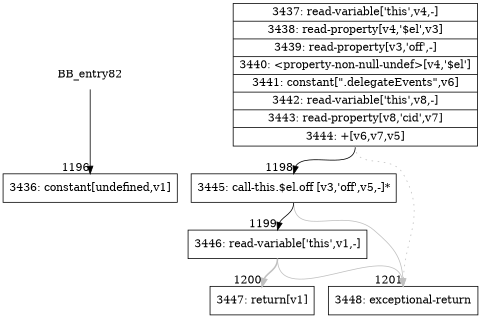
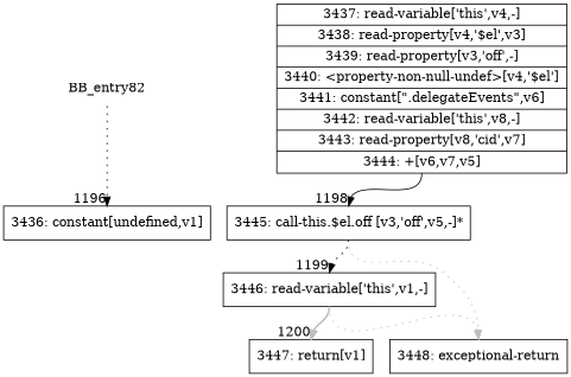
  digraph {
    rankdir=TD
    node [shape=record]
    edge [headport=n style=dotted tailport=s color=gray]
    n1 [label=BB_entry82 shape=none]
    n2 [label="{3436: constant[undefined,v1]}"]
    n3 [label="{3437: read-variable['this',v4,-]|3438: read-property[v4,'$el',v3]|3439: read-property[v3,'off',-]|3440: \<property-non-null-undef\>[v4,'$el']|3441: constant[\".delegateEvents\",v6]|3442: read-variable['this',v8,-]|3443: read-property[v8,'cid',v7]|3444: +[v6,v7,v5]}"]
    n4 [label="{3445: call-this.$el.off [v3,'off',v5,-]*}"]
    n5 [label="{3448: exceptional-return}"]
    n6 [label="{3446: read-variable['this',v1,-]}"]
    n7 [label="{3447: return[v1]}"]
-   n1 -> n2 [headlabel="    1196" style=solid color=""]
+   n1 -> n2 [headlabel="    1196" color=""]
    n3 -> n4 [headlabel="      1198" style=solid color=""]
-   n3 -> n5 [headlabel="      1201"]
-   n4 -> n5 [style=solid]
-   n4 -> n6 [headlabel="      1199" style=solid color=""]
-   n6 -> n5 [style=solid]
+   n4 -> n5
+   n4 -> n6 [headlabel="      1199" color=""]
+   n6 -> n5
    n6 -> n7 [headlabel="      1200" style=bold]
  }
